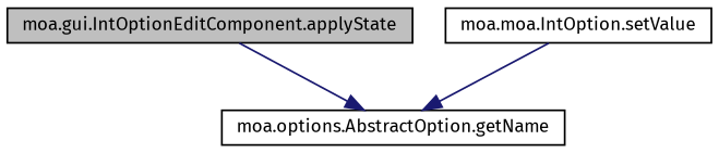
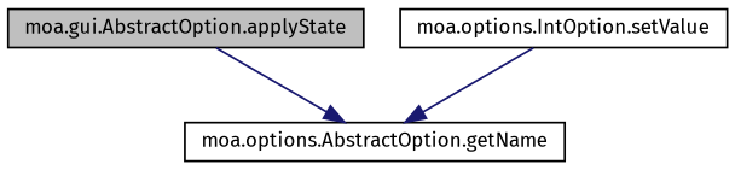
  digraph {
    fontname="Fira Sans"
    rankdir=TB
    node [color=black fillcolor=white fontname="Fira Sans" fontsize=10 shape=record style=filled]
    edge [color=midnightblue fontname="Fira Sans" fontsize=10 labelfontname=Helvetica labelfontsize=10 style=solid]
-   n1 [fillcolor=grey75 fontcolor=black height=0.2 label="moa.gui.IntOptionEditComponent.applyState" width=0.4]
+   n1 [fillcolor=grey75 fontcolor=black height=0.2 label="moa.gui.AbstractOption.applyState" width=0.4]
    n2 [height=0.2 label="moa.options.AbstractOption.getName" width=0.4]
-   n3 [height=0.2 label="moa.moa.IntOption.setValue" width=0.4]
+   n3 [height=0.2 label="moa.options.IntOption.setValue" width=0.4]
    n1 -> n2
    n3 -> n2
  }
